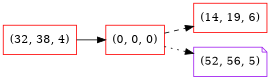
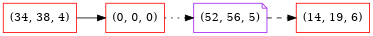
  digraph {
    rankdir=LR
    node [color=red shape=box]
    "(0, 0, 0)"
    "(14, 19, 6)"
    "(52, 56, 5)" [color=purple shape=note]
-   "(32, 38, 4)"
-   "(0, 0, 0)" -> "(14, 19, 6)" [style=dashed]
+   "(32, 38, 4)" [label="(34, 38, 4)"]
+   "(52, 56, 5)" -> "(14, 19, 6)" [style=dashed]
    "(0, 0, 0)" -> "(52, 56, 5)" [style=dotted]
    "(32, 38, 4)" -> "(0, 0, 0)" [style=solid]
  }
